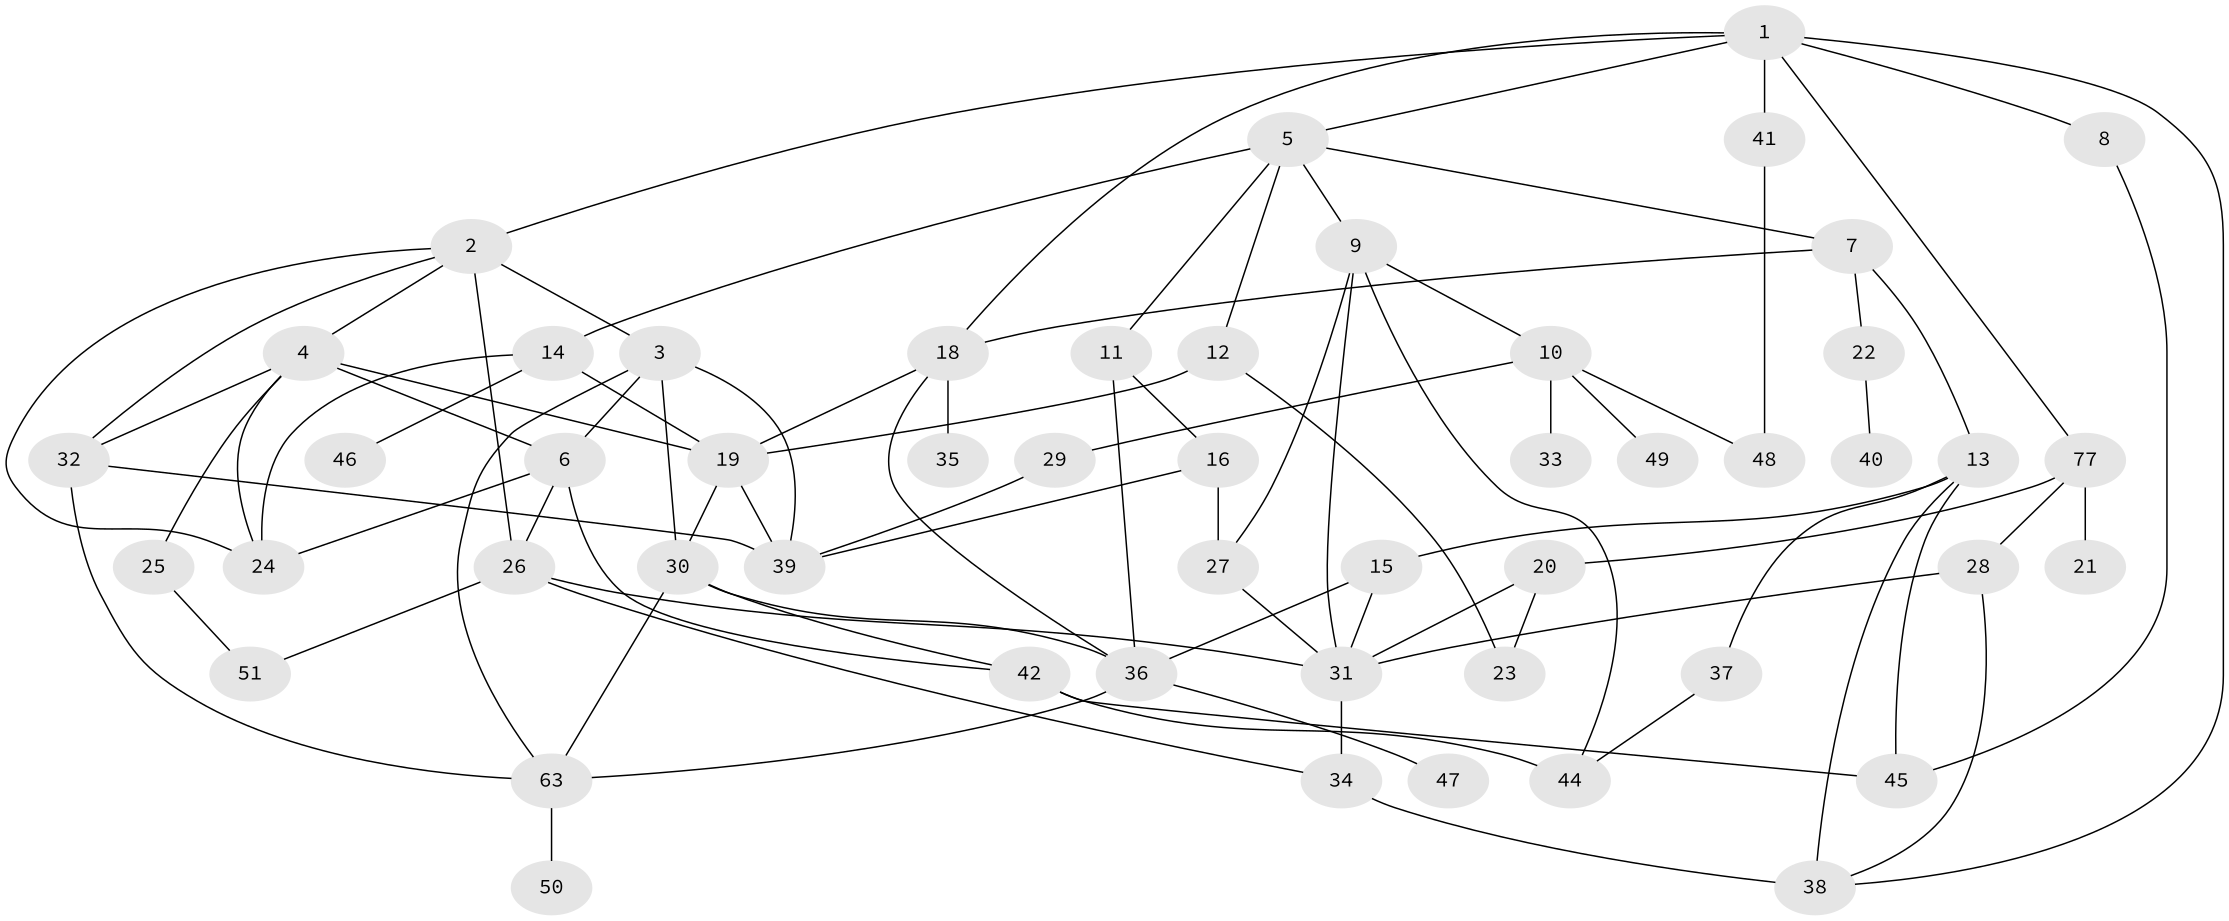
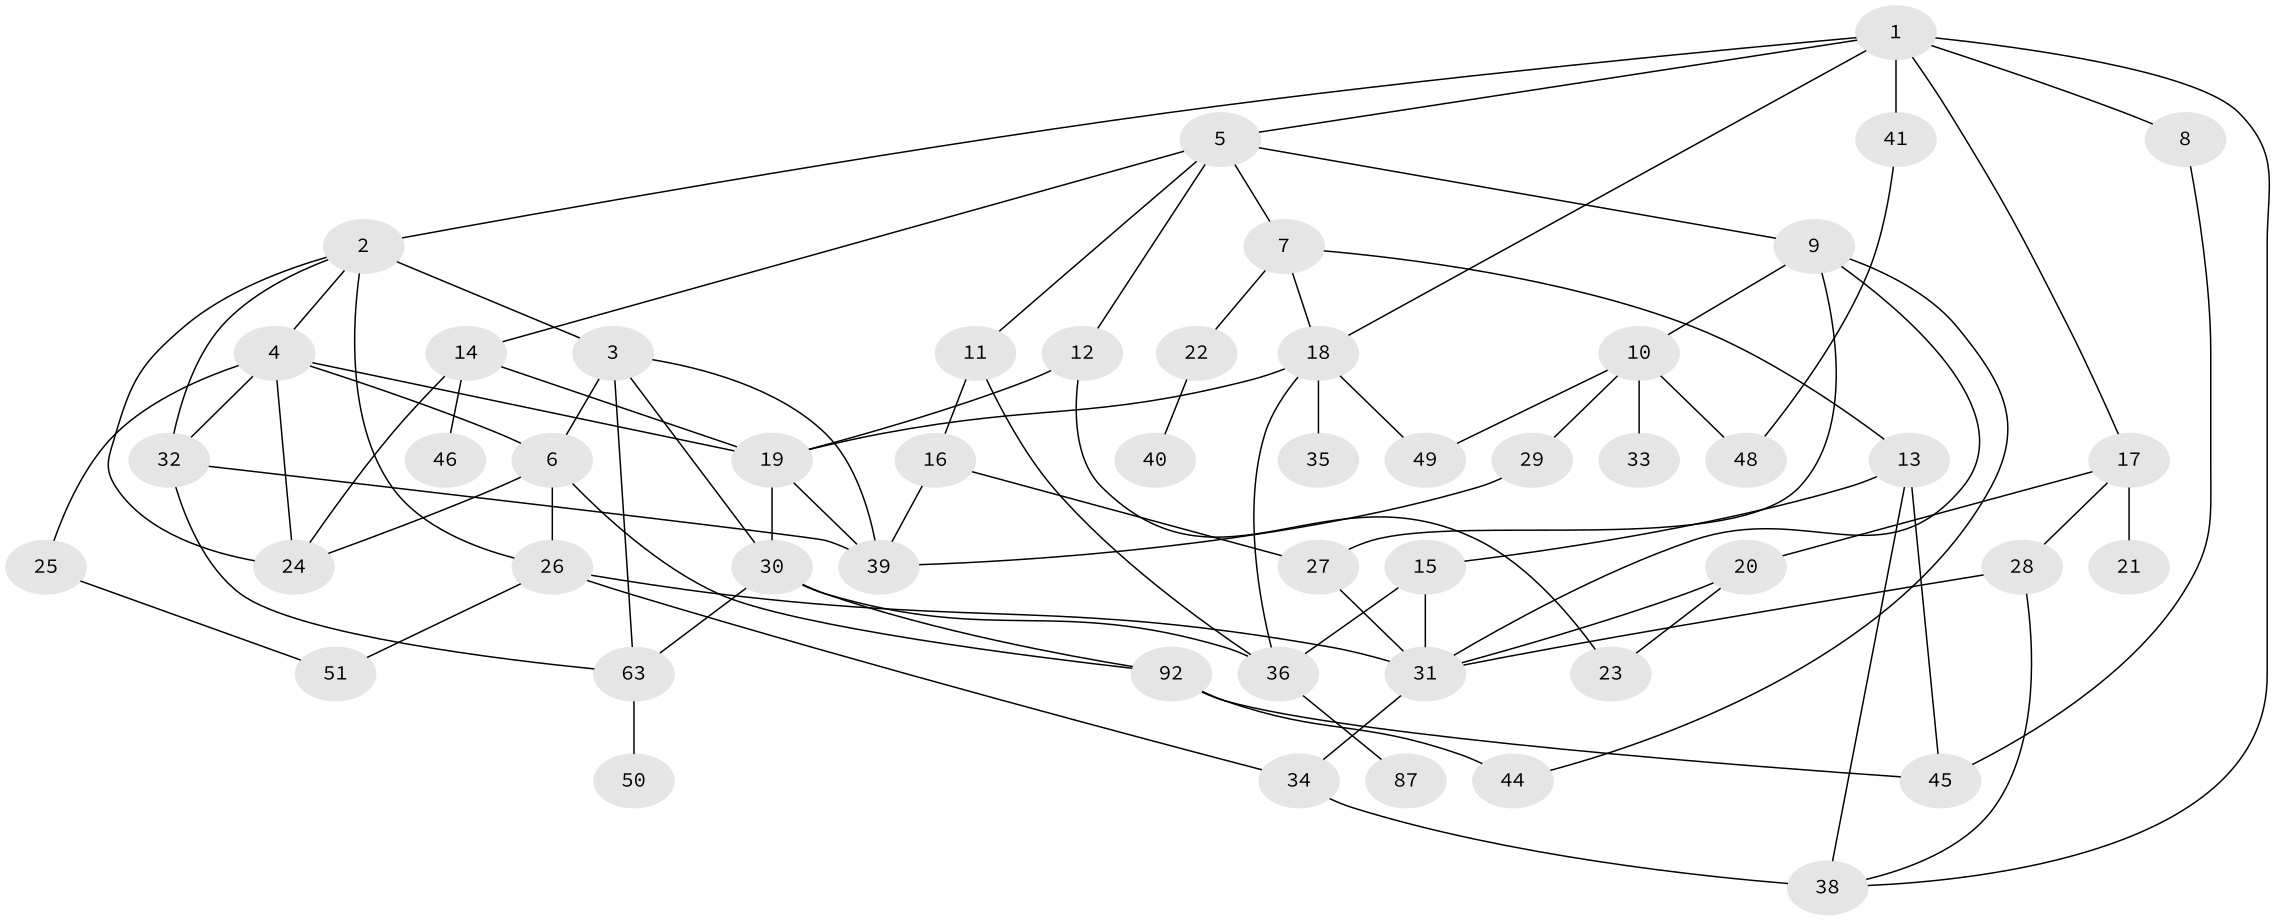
  graph {
    fontname="Source Code Pro"
    node [color=gray90 fontname="Source Code Pro" style=filled]
    edge [fontname="Source Code Pro" weight=1.0]
    1
    2
    5
    8
-   17 [label=77]
+   17
    18
    38
    41
    3
    4
    24
    26
    32
    7
    9
    11
    12
    14
    45
    20
    21
    28
    19
    49
    36
    35
    48
    6
    30
    39
    n31 [label=63]
    25
    31
    51
    34
-   42
+   42 [label=92]
    50
    13
    22
    10
    27
    44
    16
    23
    46
    15
-   37
    40
    29
    33
-   47
+   47 [label=87]
    1 -- 2
    1 -- 5
    1 -- 8
    1 -- 17
    1 -- 18
    1 -- 38
    1 -- 41
    2 -- 3 [weight=2.0]
    2 -- 4
    2 -- 24
    2 -- 26
    2 -- 32
    5 -- 7
    5 -- 9
    5 -- 11
    5 -- 12
    5 -- 14
    8 -- 45
    17 -- 20
    17 -- 21
    17 -- 28
    18 -- 19
+   18 -- 49
    18 -- 36
    18 -- 35 [weight=2.0]
    41 -- 48
    3 -- 6
    3 -- 30
    3 -- 39
    3 -- n31
    4 -- 24
    4 -- 32
    4 -- 19
    4 -- 6
    4 -- 25
    26 -- 31
    26 -- 51
    26 -- 34
    32 -- 39
    32 -- n31
    7 -- 18
    7 -- 13
    7 -- 22
    9 -- 31
    9 -- 10
    9 -- 27
    9 -- 44
    11 -- 36
    11 -- 16
    12 -- 19
    12 -- 23
    14 -- 24
    14 -- 19
    14 -- 46
    20 -- 31
    20 -- 23
    28 -- 38
    28 -- 31
    19 -- 30
    19 -- 39 [weight=2.0]
-   36 -- n31
    36 -- 47
    6 -- 24
    6 -- 26
    6 -- 42
    30 -- 36
    30 -- n31
    30 -- 42
    n31 -- 50
    25 -- 51
    31 -- 34
    34 -- 38 [weight=2.0]
    42 -- 45
    42 -- 44 [weight=2.0]
    13 -- 38
    13 -- 45
    13 -- 15
-   13 -- 37
    22 -- 40
    10 -- 49
    10 -- 48
    10 -- 29
    10 -- 33
    27 -- 31
    16 -- 39
    16 -- 27
    15 -- 36
    15 -- 31
-   37 -- 44
    29 -- 39
  }
